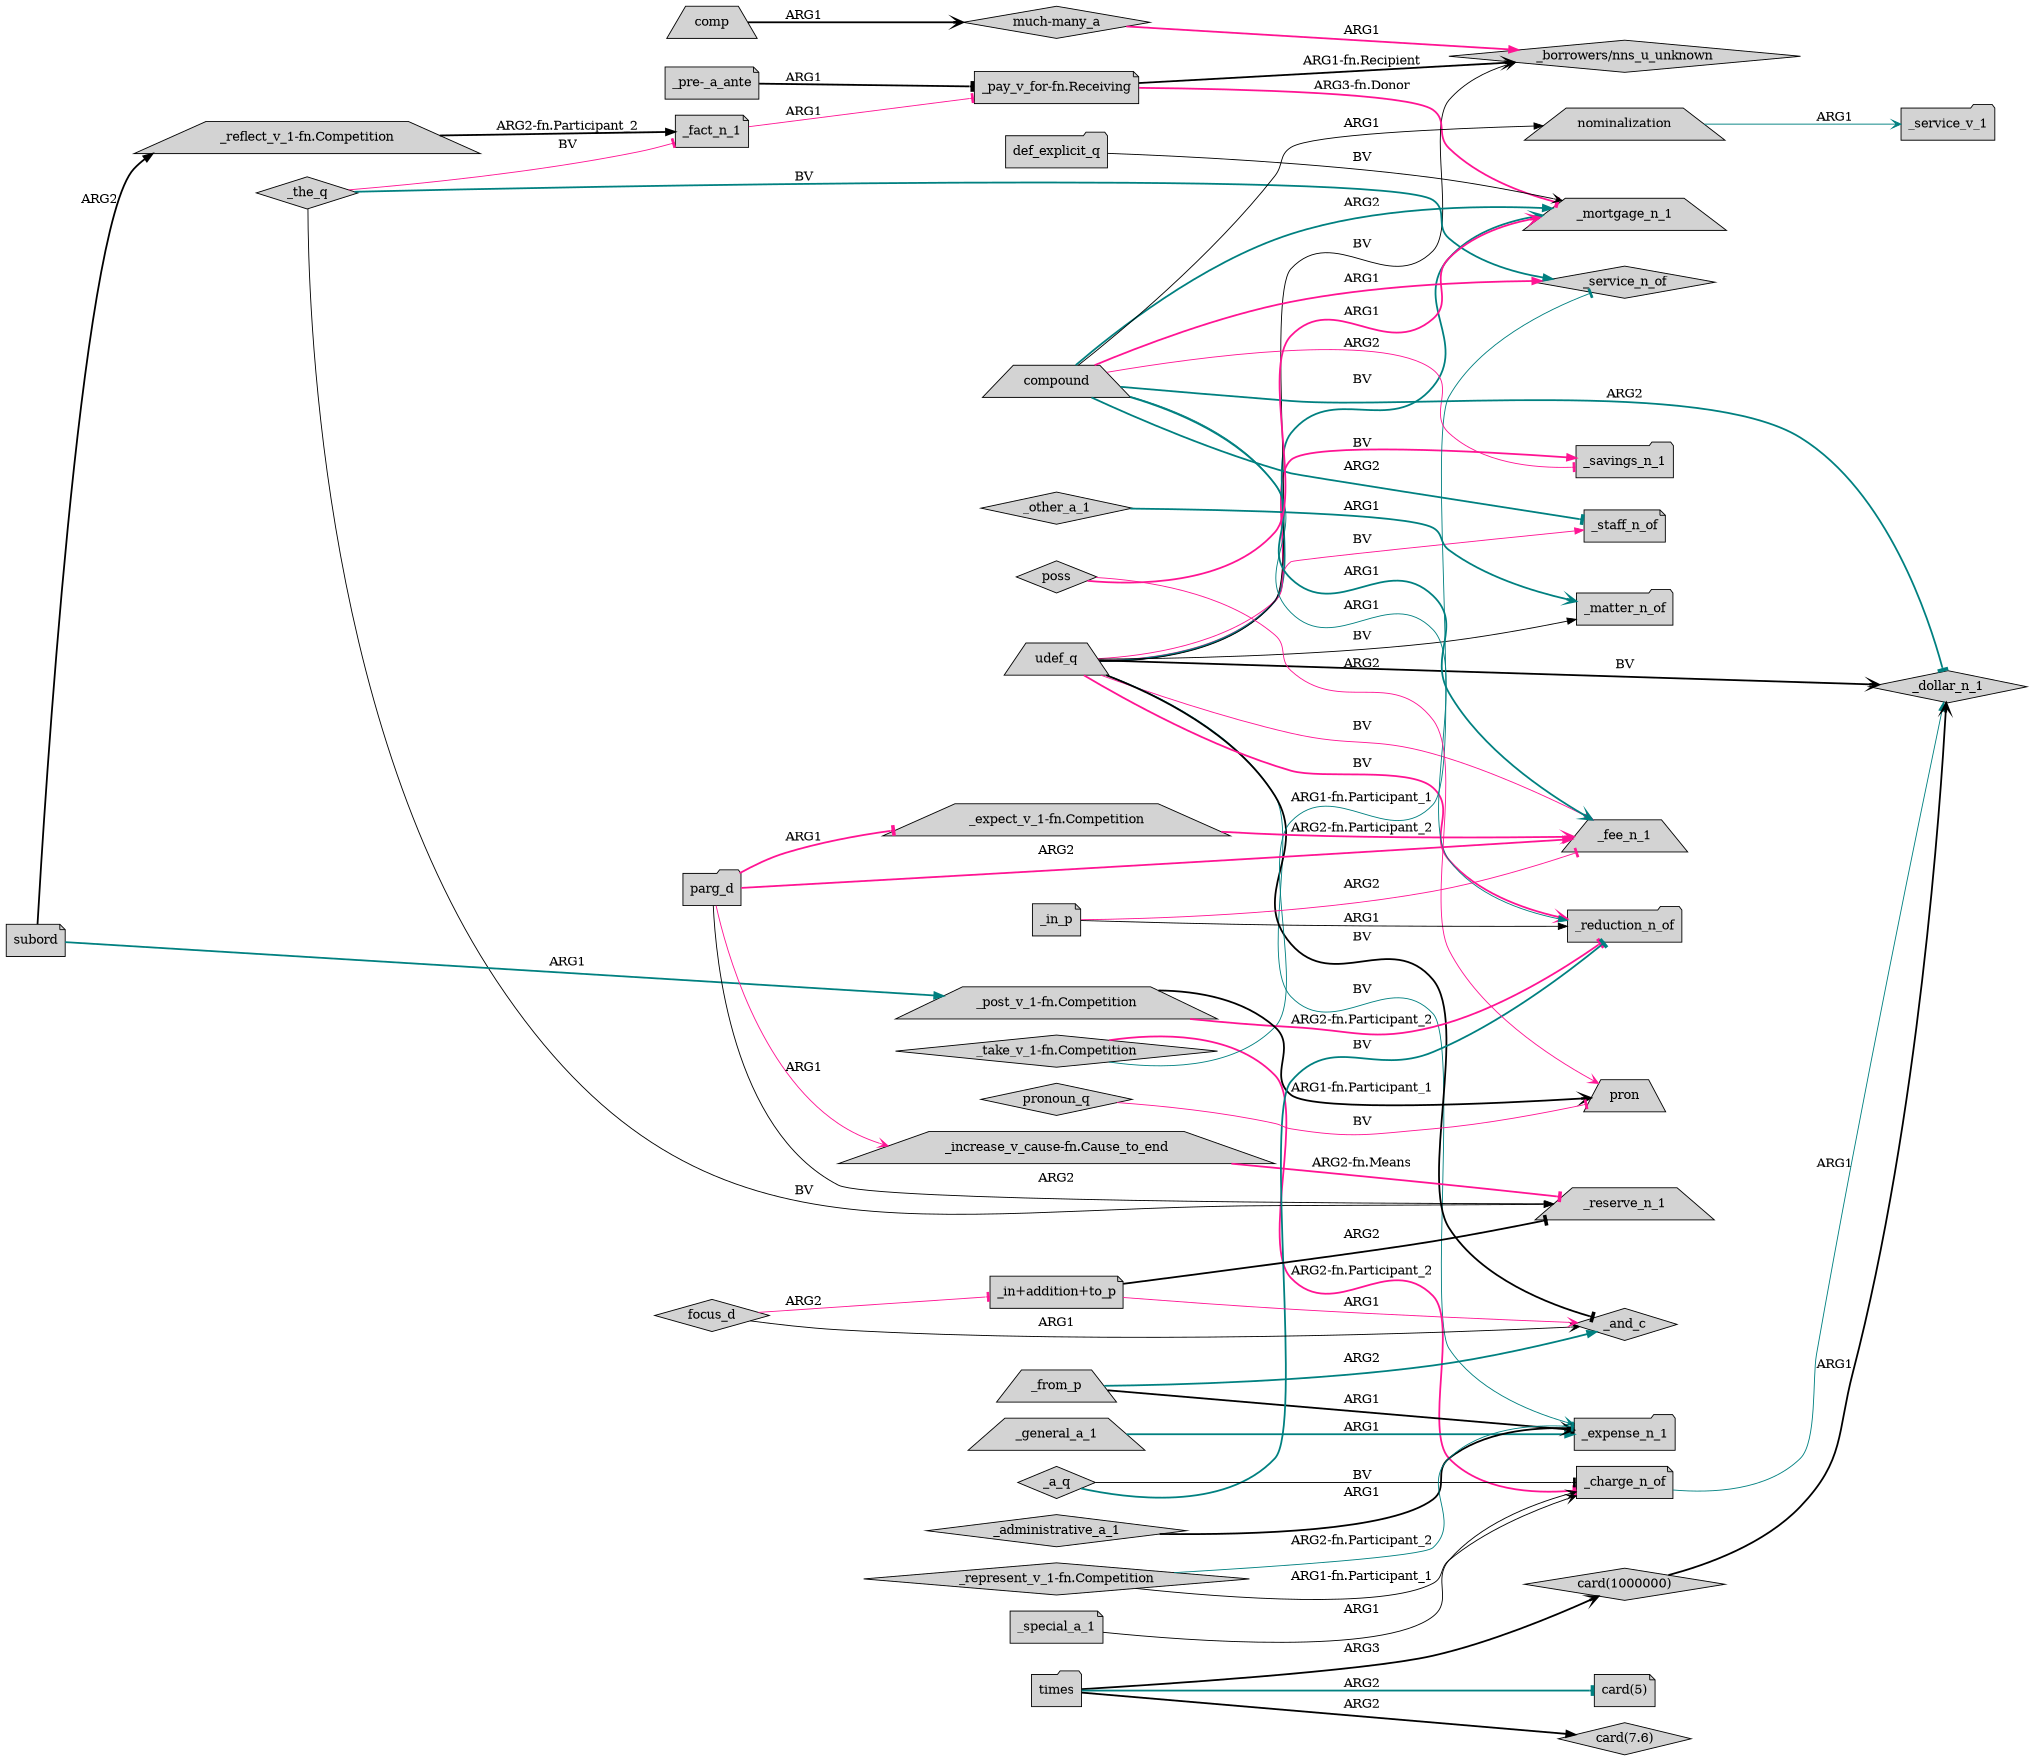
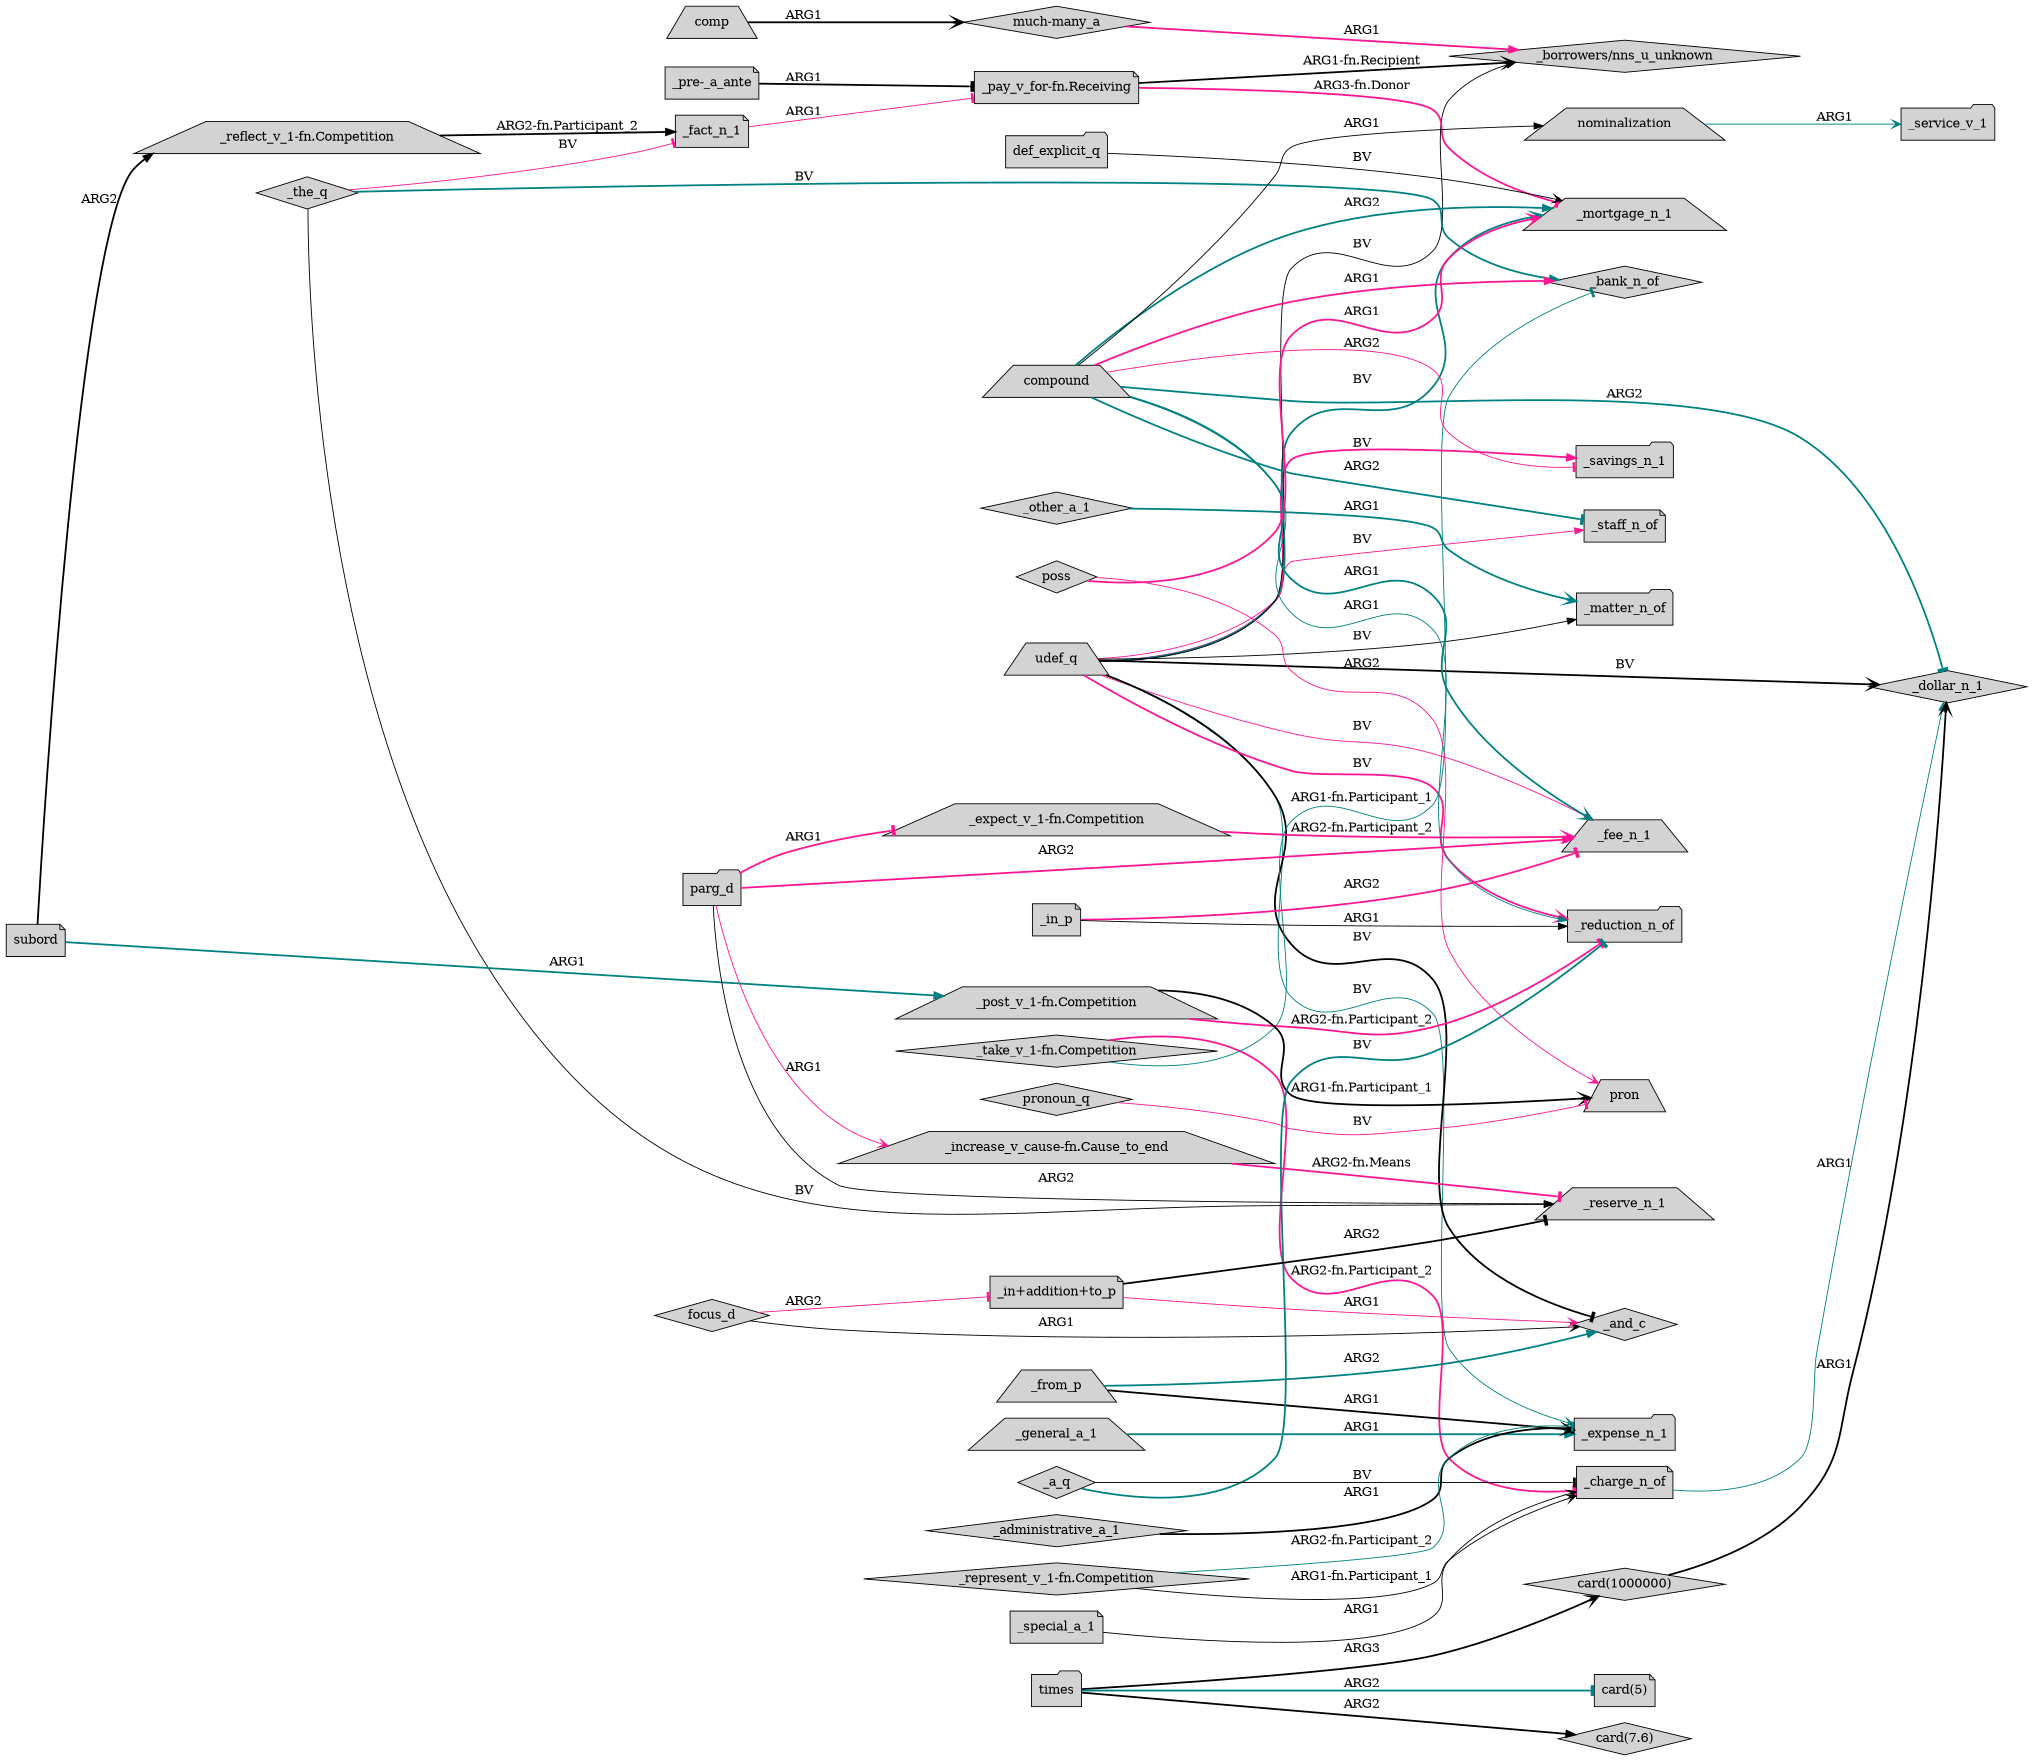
  digraph {
    rankdir=LR
    node [shape=diamond style=filled]
    edge [arrowhead=normal color=black style=bold]
    _savings_n_1 [shape=folder]
    udef_q [shape=trapezium]
    _mortgage_n_1 [shape=trapezium]
    _dollar_n_1
    _fee_n_1 [shape=trapezium]
    _staff_n_of [shape=note]
    _expense_n_1 [shape=folder]
    _matter_n_of [shape=folder]
    "_borrowers/nns_u_unknown"
    _and_c
    _reduction_n_of [shape=folder]
    _service_v_1 [shape=folder]
    nominalization [shape=trapezium]
    "_pay_v_for-fn.Receiving" [shape=note]
    _charge_n_of [shape=note]
    "_take_v_1-fn.Competition"
-   _bank_n_of [label=_service_n_of]
+   _bank_n_of
    _the_q
    _reserve_n_1 [shape=trapezium]
    _fact_n_1 [shape=note]
    subord [shape=note]
    "_post_v_1-fn.Competition" [shape=trapezium]
    "_reflect_v_1-fn.Competition" [shape=trapezium]
    pron [shape=trapezium]
    def_explicit_q [shape=folder]
    _general_a_1 [shape=trapezium]
    parg_d [shape=folder]
    "_expect_v_1-fn.Competition" [shape=trapezium]
    "_increase_v_cause-fn.Cause_to_end" [shape=trapezium]
    compound [shape=trapezium]
    _other_a_1
    _administrative_a_1
    _from_p [shape=trapezium]
    times [shape=folder]
    "card(1000000)"
    "card(5)" [shape=note]
    "card(7.6)"
    _a_q
    pronoun_q
    poss
    "much-many_a"
    comp [shape=trapezium]
    "_represent_v_1-fn.Competition"
    _special_a_1 [shape=note]
    focus_d
    "_in+addition+to_p" [shape=note]
    "_pre-_a_ante" [shape=note]
    _in_p [shape=note]
    udef_q -> _savings_n_1 [color=deeppink label=BV]
    udef_q -> _mortgage_n_1 [arrowhead=vee color=teal label=BV]
    udef_q -> _dollar_n_1 [arrowhead=vee label=BV]
    udef_q -> _fee_n_1 [color=deeppink label=BV style=solid]
    udef_q -> _staff_n_of [color=deeppink label=BV style=solid]
    udef_q -> _expense_n_1 [arrowhead=vee color=teal label=BV style=solid]
    udef_q -> _matter_n_of [label=BV style=solid]
-   udef_q -> "_borrowers/nns_u_unknown" [arrowhead=vee label=BV style=solid]
+   udef_q -> "_borrowers/nns_u_unknown" [label=BV style=solid]
    udef_q -> _and_c [arrowhead=tee label=BV]
    udef_q -> _reduction_n_of [arrowhead=vee color=deeppink label=BV]
    nominalization -> _service_v_1 [arrowhead=vee color=teal label=ARG1 style=solid]
    "_pay_v_for-fn.Receiving" -> _mortgage_n_1 [arrowhead=tee color=deeppink label="ARG3-fn.Donor"]
    "_pay_v_for-fn.Receiving" -> "_borrowers/nns_u_unknown" [arrowhead=vee label="ARG1-fn.Recipient"]
    _charge_n_of -> _dollar_n_1 [color=teal label=ARG1 style=solid]
    "_take_v_1-fn.Competition" -> _charge_n_of [arrowhead=tee color=deeppink label="ARG2-fn.Participant_2"]
    "_take_v_1-fn.Competition" -> _bank_n_of [arrowhead=tee color=teal label="ARG1-fn.Participant_1" style=solid]
    _the_q -> _bank_n_of [color=teal label=BV]
    _the_q -> _reserve_n_1 [label=BV style=solid]
    _the_q -> _fact_n_1 [arrowhead=tee color=deeppink label=BV style=solid]
    _fact_n_1 -> "_pay_v_for-fn.Receiving" [arrowhead=tee color=deeppink label=ARG1 style=solid]
    subord -> "_post_v_1-fn.Competition" [color=teal label=ARG1]
    subord -> "_reflect_v_1-fn.Competition" [label=ARG2]
    "_post_v_1-fn.Competition" -> _reduction_n_of [arrowhead=tee color=deeppink label="ARG2-fn.Participant_2"]
    "_post_v_1-fn.Competition" -> pron [arrowhead=vee label="ARG1-fn.Participant_1"]
    "_reflect_v_1-fn.Competition" -> _fact_n_1 [label="ARG2-fn.Participant_2"]
    def_explicit_q -> _mortgage_n_1 [arrowhead=vee label=BV style=solid]
    _general_a_1 -> _expense_n_1 [color=teal label=ARG1]
    parg_d -> _fee_n_1 [color=deeppink label=ARG2]
    parg_d -> _reserve_n_1 [label=ARG2 style=solid]
    parg_d -> "_expect_v_1-fn.Competition" [arrowhead=tee color=deeppink label=ARG1]
    parg_d -> "_increase_v_cause-fn.Cause_to_end" [arrowhead=vee color=deeppink label=ARG1 style=solid]
    "_expect_v_1-fn.Competition" -> _fee_n_1 [arrowhead=vee color=deeppink label="ARG2-fn.Participant_2"]
    "_increase_v_cause-fn.Cause_to_end" -> _reserve_n_1 [arrowhead=tee color=deeppink label="ARG2-fn.Means"]
    compound -> _savings_n_1 [arrowhead=tee color=deeppink label=ARG2 style=solid]
    compound -> _mortgage_n_1 [color=teal label=ARG2]
    compound -> _dollar_n_1 [arrowhead=tee color=teal label=ARG2]
    compound -> _fee_n_1 [arrowhead=vee color=teal label=ARG1]
    compound -> _staff_n_of [arrowhead=tee color=teal label=ARG2]
    compound -> _reduction_n_of [color=teal label=ARG1 style=solid]
    compound -> nominalization [label=ARG1 style=solid]
    compound -> _bank_n_of [color=deeppink label=ARG1]
    _other_a_1 -> _matter_n_of [arrowhead=vee color=teal label=ARG1]
    _administrative_a_1 -> _expense_n_1 [arrowhead=tee label=ARG1]
    _from_p -> _expense_n_1 [arrowhead=vee label=ARG1]
    _from_p -> _and_c [color=teal label=ARG2]
    times -> "card(1000000)" [arrowhead=vee label=ARG3]
    times -> "card(5)" [arrowhead=tee color=teal label=ARG2]
    times -> "card(7.6)" [label=ARG2]
    "card(1000000)" -> _dollar_n_1 [arrowhead=vee label=ARG1]
    _a_q -> _reduction_n_of [arrowhead=tee color=teal label=BV]
    _a_q -> _charge_n_of [arrowhead=tee label=BV style=solid]
    pronoun_q -> pron [arrowhead=tee color=deeppink label=BV style=solid]
    poss -> _mortgage_n_1 [arrowhead=vee color=deeppink label=ARG1]
    poss -> pron [arrowhead=vee color=deeppink label=ARG2 style=solid]
    "much-many_a" -> "_borrowers/nns_u_unknown" [color=deeppink label=ARG1]
    comp -> "much-many_a" [arrowhead=vee label=ARG1]
    "_represent_v_1-fn.Competition" -> _expense_n_1 [arrowhead=tee color=teal label="ARG2-fn.Participant_2" style=solid]
    "_represent_v_1-fn.Competition" -> _charge_n_of [arrowhead=vee label="ARG1-fn.Participant_1" style=solid]
    _special_a_1 -> _charge_n_of [arrowhead=vee label=ARG1 style=solid]
    focus_d -> _and_c [arrowhead=vee label=ARG1 style=solid]
    focus_d -> "_in+addition+to_p" [arrowhead=tee color=deeppink label=ARG2 style=solid]
    "_in+addition+to_p" -> _and_c [arrowhead=vee color=deeppink label=ARG1 style=solid]
    "_in+addition+to_p" -> _reserve_n_1 [arrowhead=tee label=ARG2]
    "_pre-_a_ante" -> "_pay_v_for-fn.Receiving" [arrowhead=tee label=ARG1]
-   _in_p -> _fee_n_1 [arrowhead=tee color=deeppink label=ARG2 style=solid]
+   _in_p -> _fee_n_1 [arrowhead=tee color=deeppink label=ARG2]
    _in_p -> _reduction_n_of [label=ARG1 style=solid]
  }
